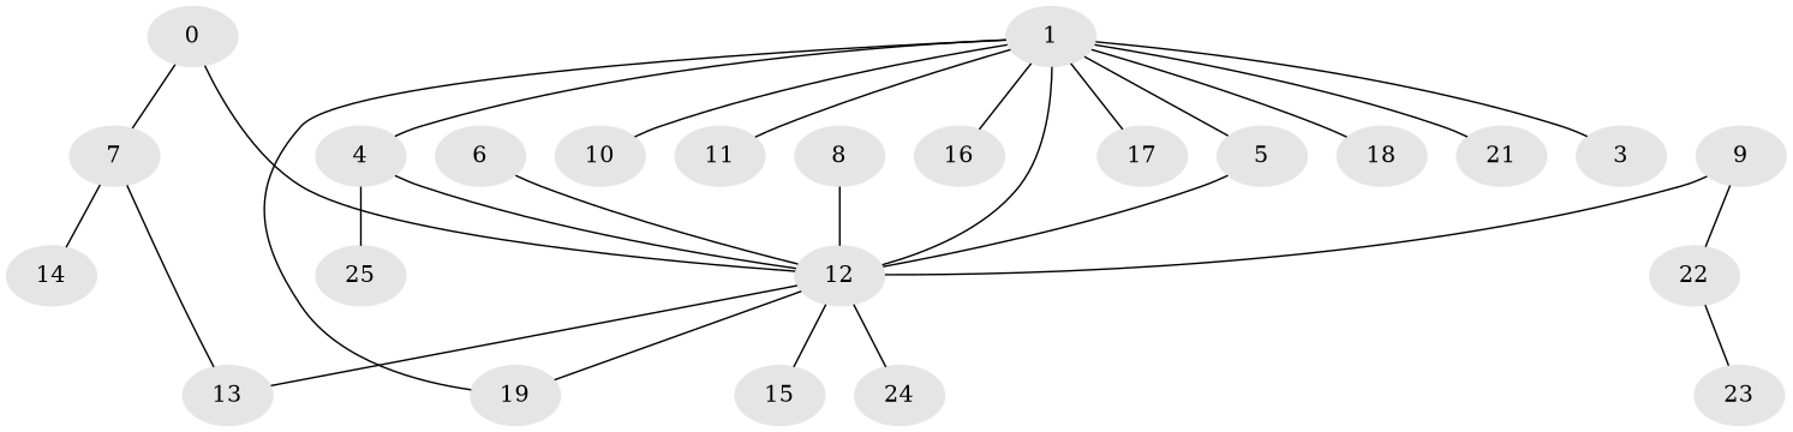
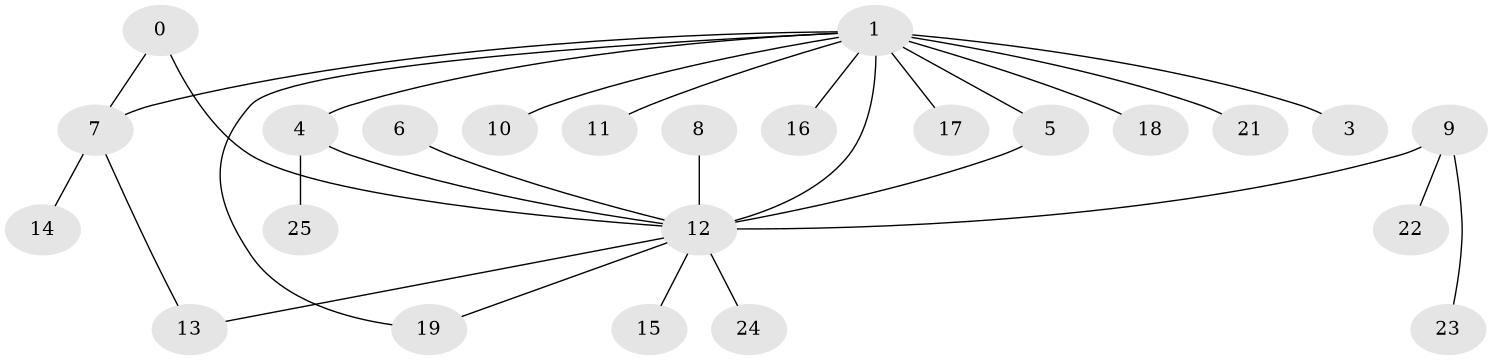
  graph {
    node [color=gray90 style=filled]
    edge [weight=1.0]
    1
    3
    4
    7
    10
    11
    12
    16
    17
    18
    19
    21
    5
    25
    14
    13
    8
    15
    24
    n20 [label=0]
    6
    9
    22
    23
    1 -- 3
    1 -- 4
+   1 -- 7 [weight=2.0]
    1 -- 10
    1 -- 11
    1 -- 12 [weight=3.0]
    1 -- 16
    1 -- 17
    1 -- 18
    1 -- 19
    1 -- 21
    1 -- 5
    4 -- 12
    4 -- 25
    7 -- 14
    7 -- 13
    12 -- 19
    12 -- 13
    12 -- 15
    12 -- 24
    5 -- 12
    8 -- 12
    n20 -- 7
    n20 -- 12
    6 -- 12
    9 -- 12
    9 -- 22
-   22 -- 23
+   9 -- 23
  }
